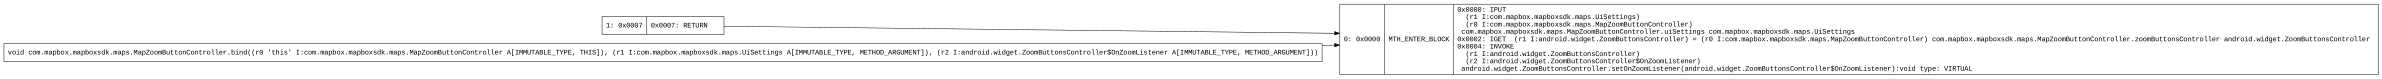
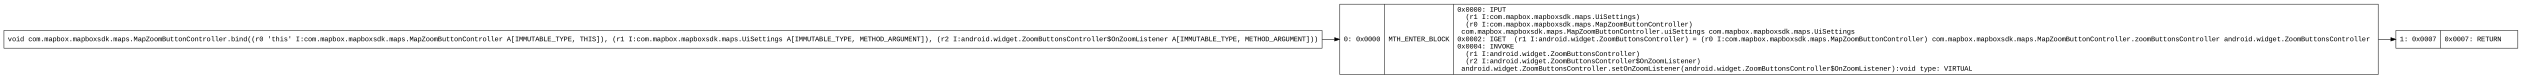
  digraph {
    rankdir=LR
    fontname="Liberation Mono"
    node [shape=record fontname="Liberation Mono"]
    edge [fontname="Liberation Mono"]
    n1 [label="{0\:\ 0x0000|MTH_ENTER_BLOCK\l|0x0000: IPUT  \l  (r1 I:com.mapbox.mapboxsdk.maps.UiSettings)\l  (r0 I:com.mapbox.mapboxsdk.maps.MapZoomButtonController)\l com.mapbox.mapboxsdk.maps.MapZoomButtonController.uiSettings com.mapbox.mapboxsdk.maps.UiSettings \l0x0002: IGET  (r1 I:android.widget.ZoomButtonsController) = (r0 I:com.mapbox.mapboxsdk.maps.MapZoomButtonController) com.mapbox.mapboxsdk.maps.MapZoomButtonController.zoomButtonsController android.widget.ZoomButtonsController \l0x0004: INVOKE  \l  (r1 I:android.widget.ZoomButtonsController)\l  (r2 I:android.widget.ZoomButtonsController$OnZoomListener)\l android.widget.ZoomButtonsController.setOnZoomListener(android.widget.ZoomButtonsController$OnZoomListener):void type: VIRTUAL \l}"]
    n2 [label="{1\:\ 0x0007|0x0007: RETURN   \l}"]
    n3 [label="{void com.mapbox.mapboxsdk.maps.MapZoomButtonController.bind((r0 'this' I:com.mapbox.mapboxsdk.maps.MapZoomButtonController A[IMMUTABLE_TYPE, THIS]), (r1 I:com.mapbox.mapboxsdk.maps.UiSettings A[IMMUTABLE_TYPE, METHOD_ARGUMENT]), (r2 I:android.widget.ZoomButtonsController$OnZoomListener A[IMMUTABLE_TYPE, METHOD_ARGUMENT])) }"]
-   n2 -> n1
+   n1 -> n2
    n3 -> n1
  }
